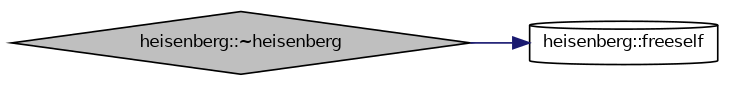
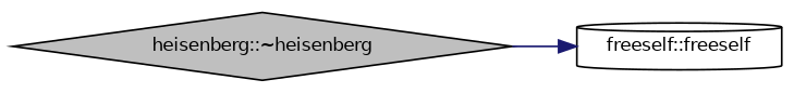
  digraph {
    rankdir=LR
    node [color=black fontname=Helvetica fontsize=10 style=filled]
    n1 [fillcolor=grey75 fontcolor=black height=0.2 label="heisenberg::~heisenberg" shape=diamond width=0.4]
-   n2 [fillcolor=white height=0.2 label="heisenberg::freeself" shape=cylinder width=0.4]
+   n2 [fillcolor=white height=0.2 label="freeself::freeself" shape=cylinder width=0.4]
    n1 -> n2 [color=midnightblue fontname=Helvetica fontsize=10 labelfontname=Helvetica labelfontsize=10 style=solid]
  }
